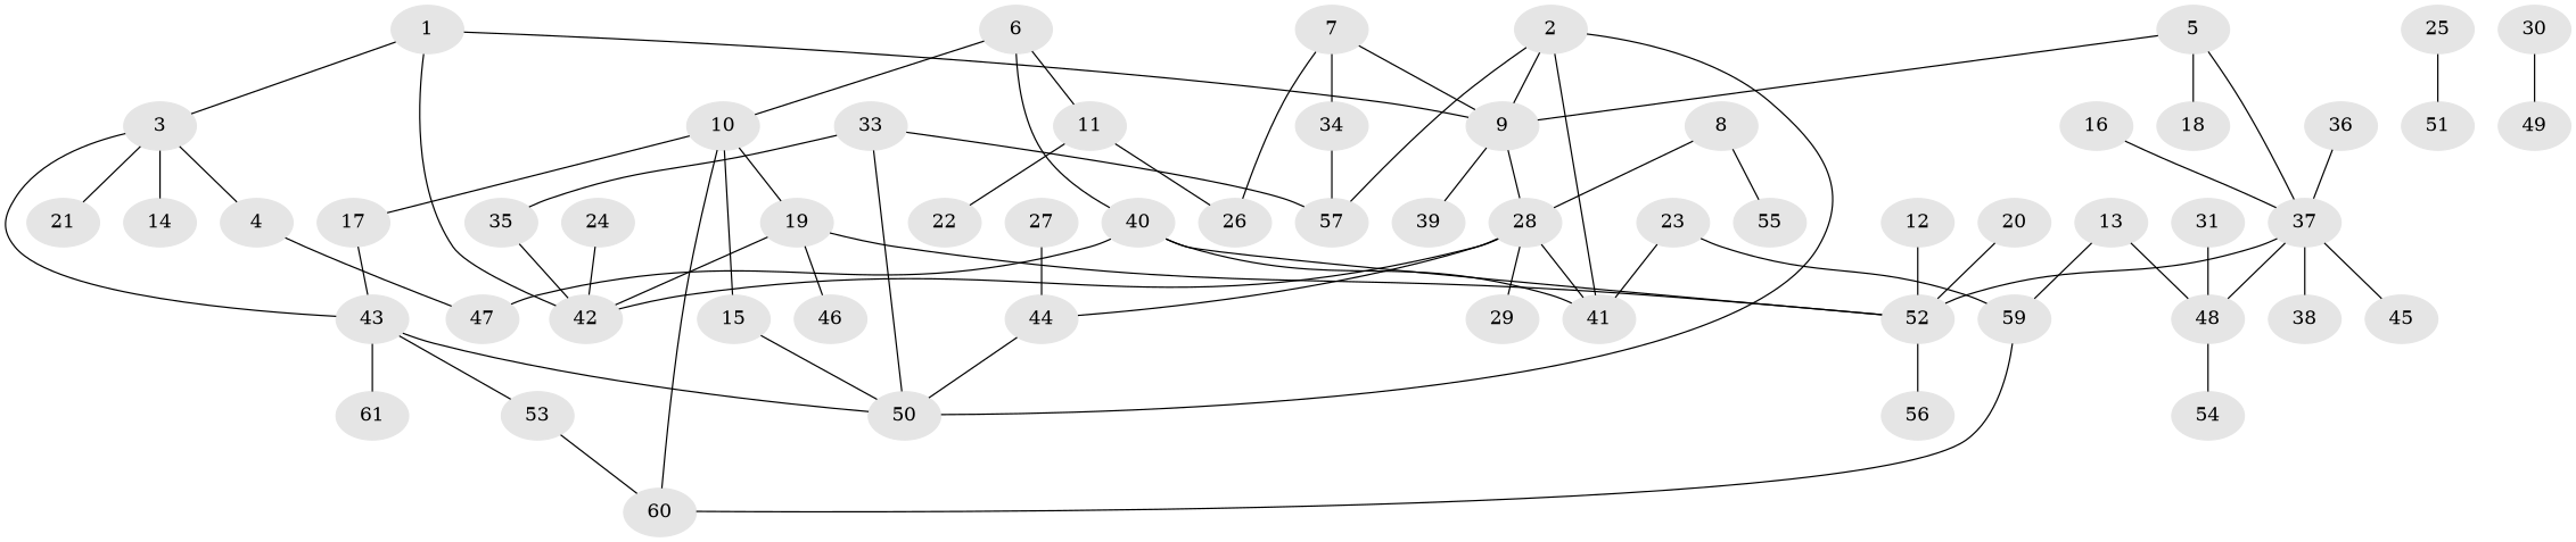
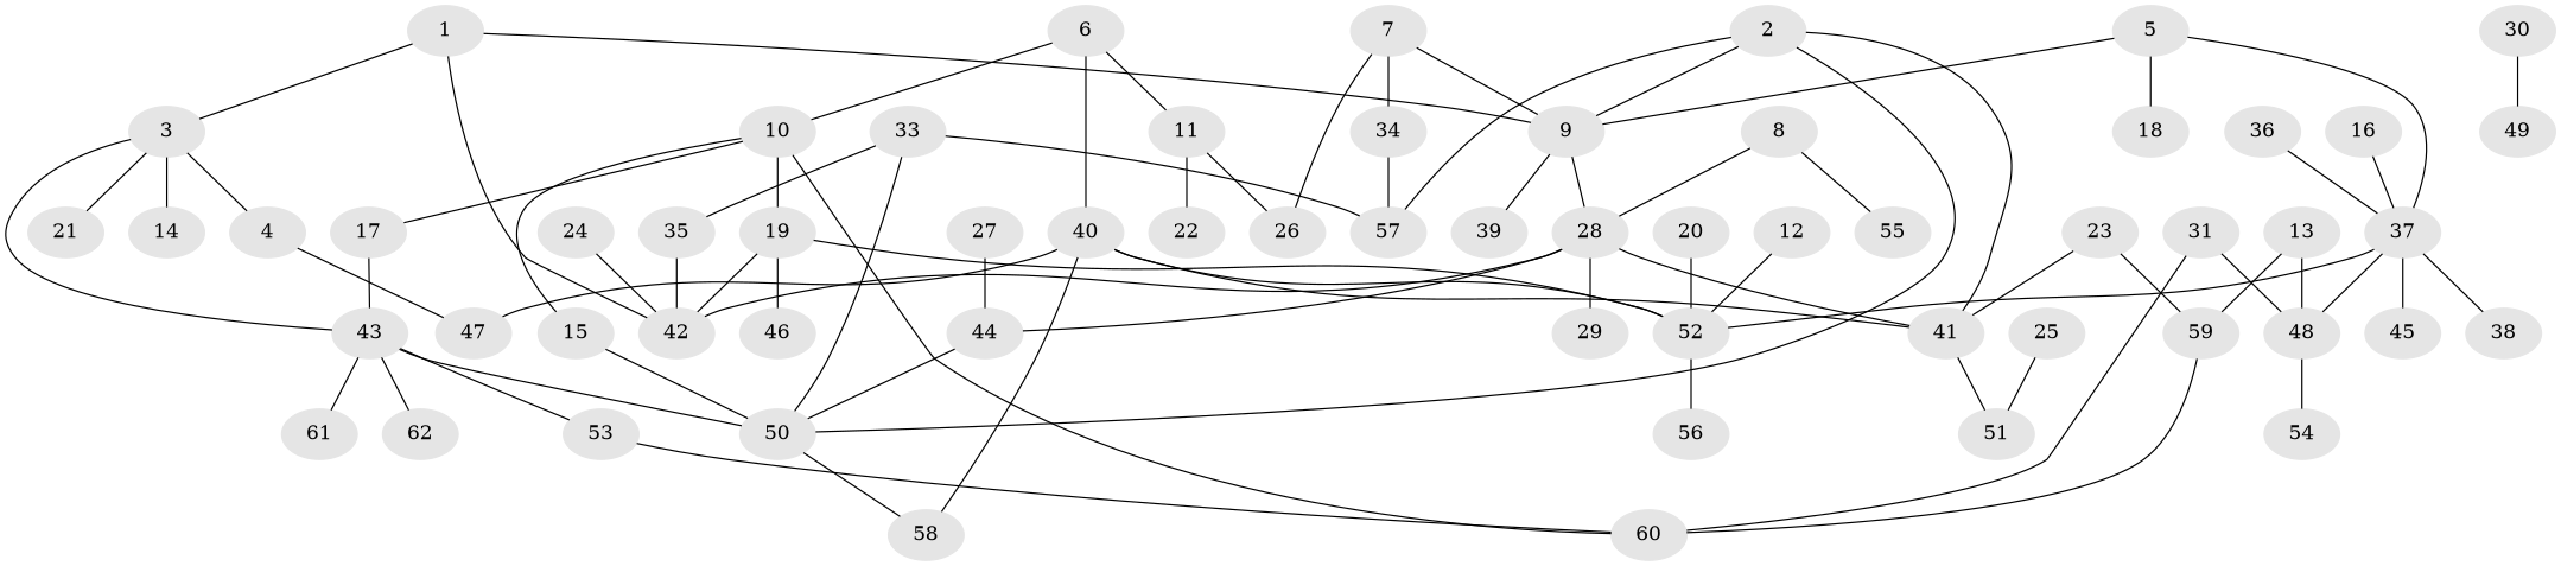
  graph {
    node [color=gray90 style=filled]
    edge [weight=1.0]
    1
    3
    9
    42
    4
    14
    21
    43
    28
    39
    2
    41
    50
    57
    51
+   58
    47
    53
    61
+   62
    5
    37
    18
    52
    48
    38
    45
    6
    10
    11
    40
    15
    17
    19
    60
    26
    22
    7
    34
    8
    55
    44
    29
    46
    12
    56
    13
    59
    54
    16
    20
    23
    24
    25
    27
    30
    49
    31
    33
    35
    36
    1 -- 3
    1 -- 9
    1 -- 42
    3 -- 4
    3 -- 14
    3 -- 21
    3 -- 43
    9 -- 28
    9 -- 39
    4 -- 47
    43 -- 50
    43 -- 53
    43 -- 61
+   43 -- 62
    28 -- 42
    28 -- 41
    28 -- 44
    28 -- 29
    2 -- 9
    2 -- 41
    2 -- 50
    2 -- 57
+   41 -- 51
+   50 -- 58
    53 -- 60
    5 -- 9
    5 -- 37
    5 -- 18
    37 -- 52
    37 -- 48
    37 -- 38
    37 -- 45
    52 -- 56
    48 -- 54
    6 -- 10
    6 -- 11
    6 -- 40
    10 -- 15
    10 -- 17
    10 -- 19
    10 -- 60
    11 -- 26
    11 -- 22
    40 -- 41
+   40 -- 58
    40 -- 47
    40 -- 52
    15 -- 50
    17 -- 43
    19 -- 42
    19 -- 52
    19 -- 46
    7 -- 9
    7 -- 26
    7 -- 34
    34 -- 57
    8 -- 28
    8 -- 55
    44 -- 50
    12 -- 52
    13 -- 48
    13 -- 59
    59 -- 60
    16 -- 37
    20 -- 52
    23 -- 41
    23 -- 59
    24 -- 42
    25 -- 51
    27 -- 44
    30 -- 49
    31 -- 48
+   31 -- 60
    33 -- 50
    33 -- 57
    33 -- 35
    35 -- 42
    36 -- 37
  }
